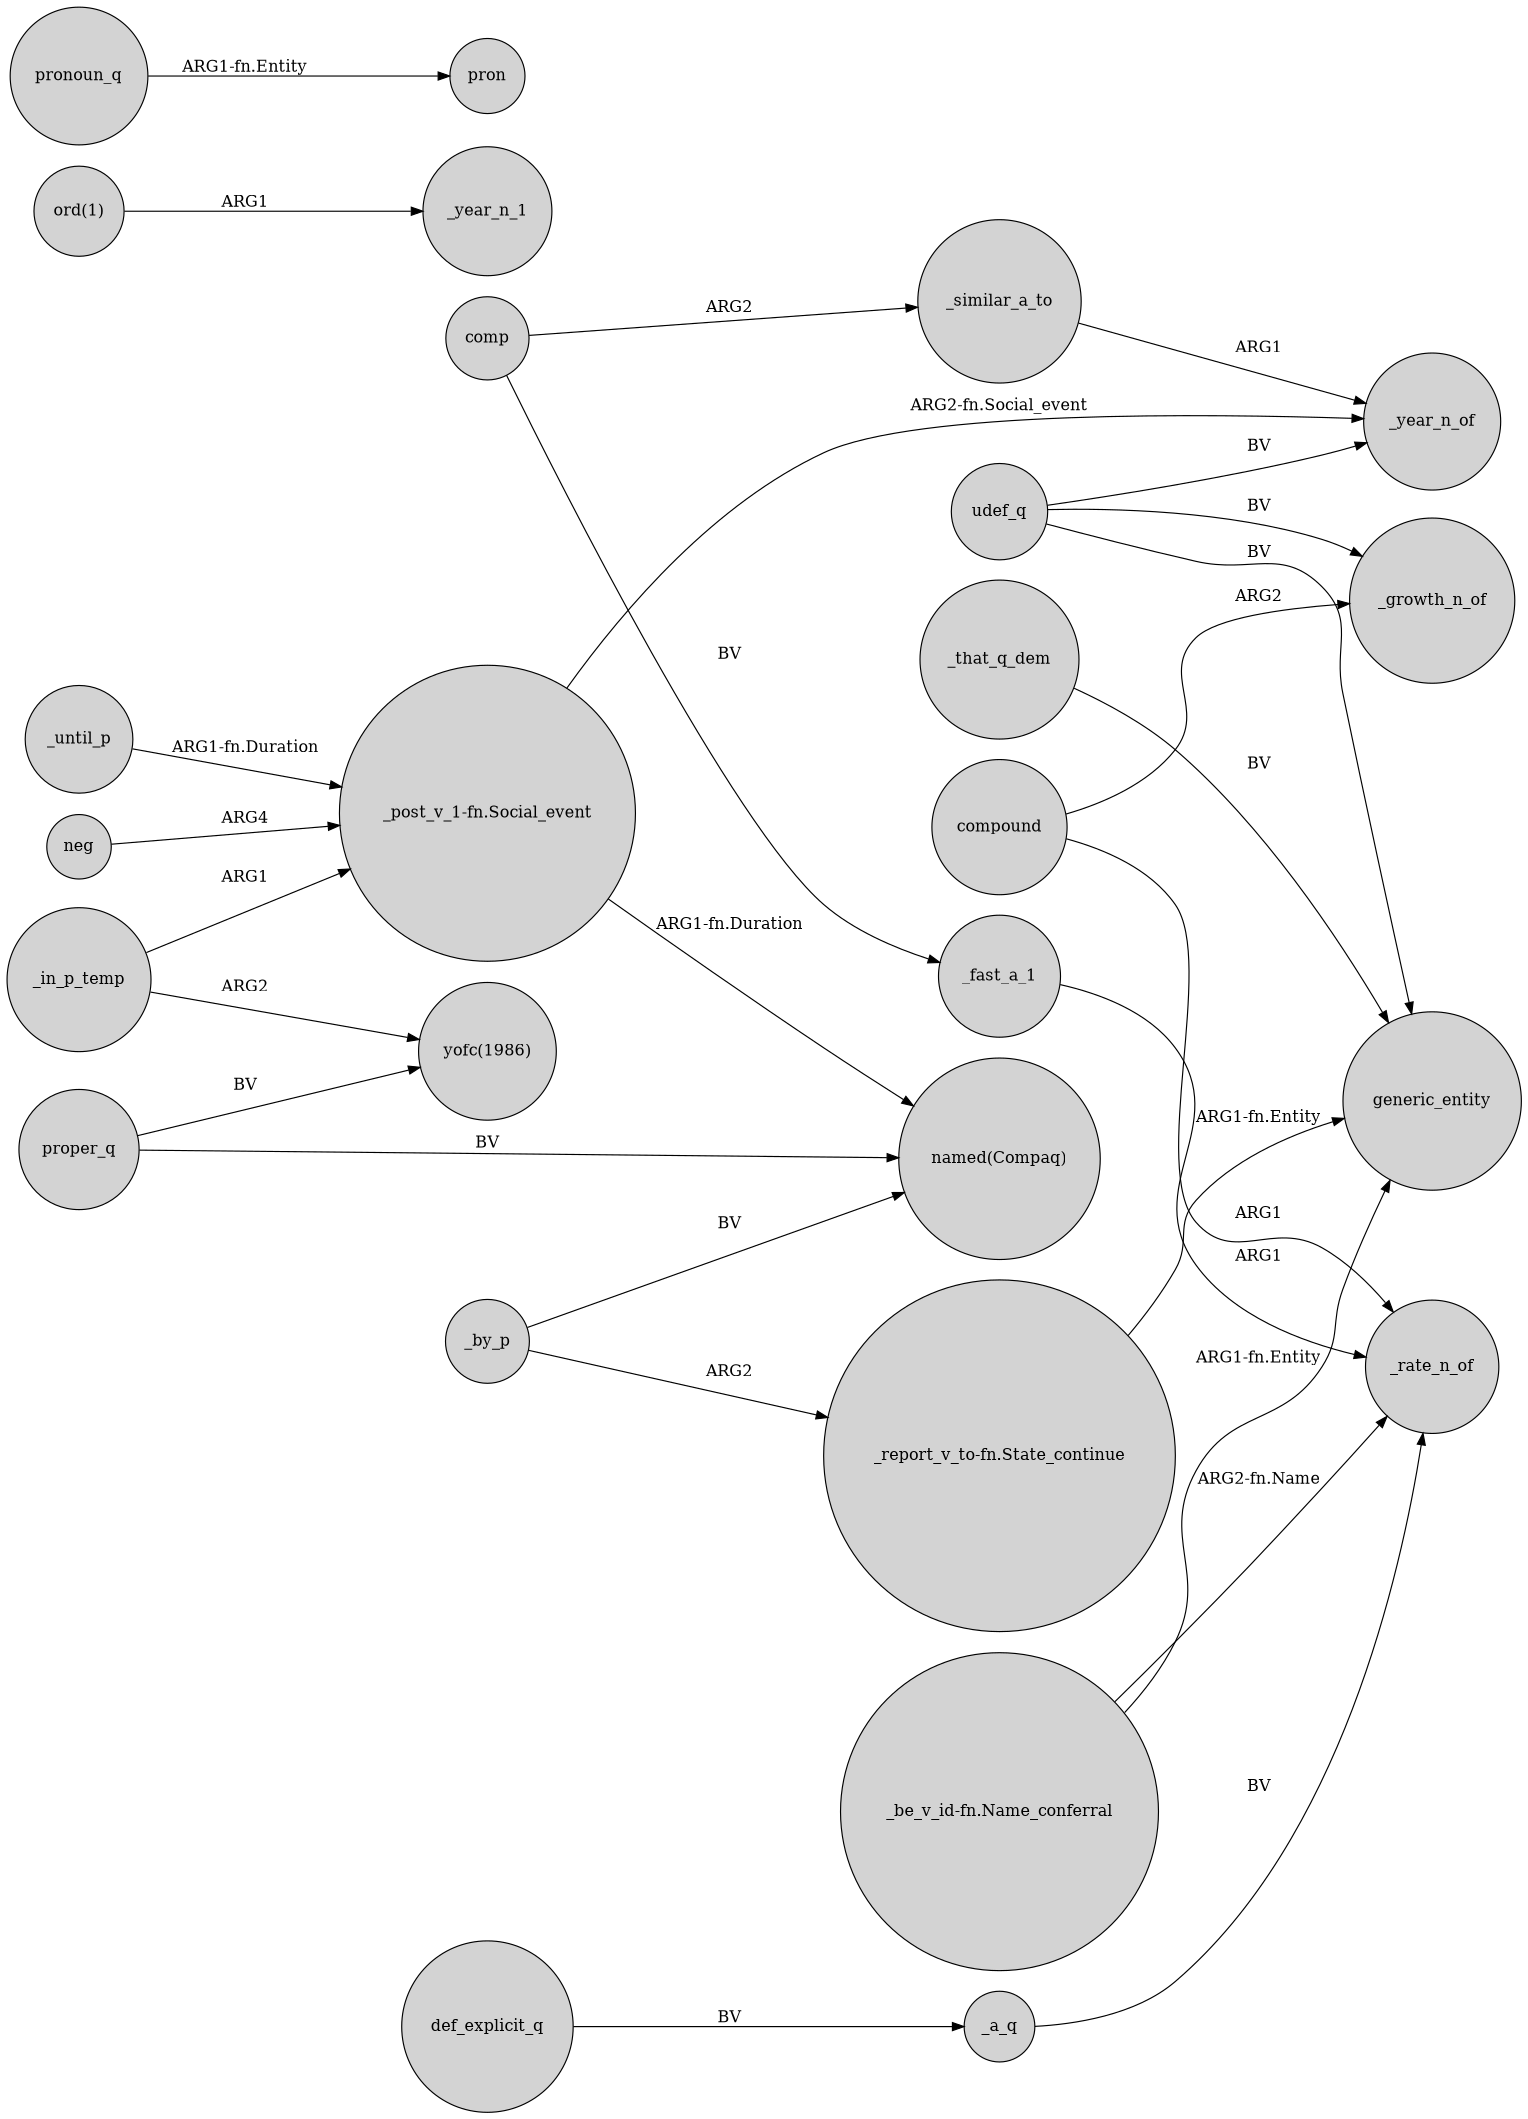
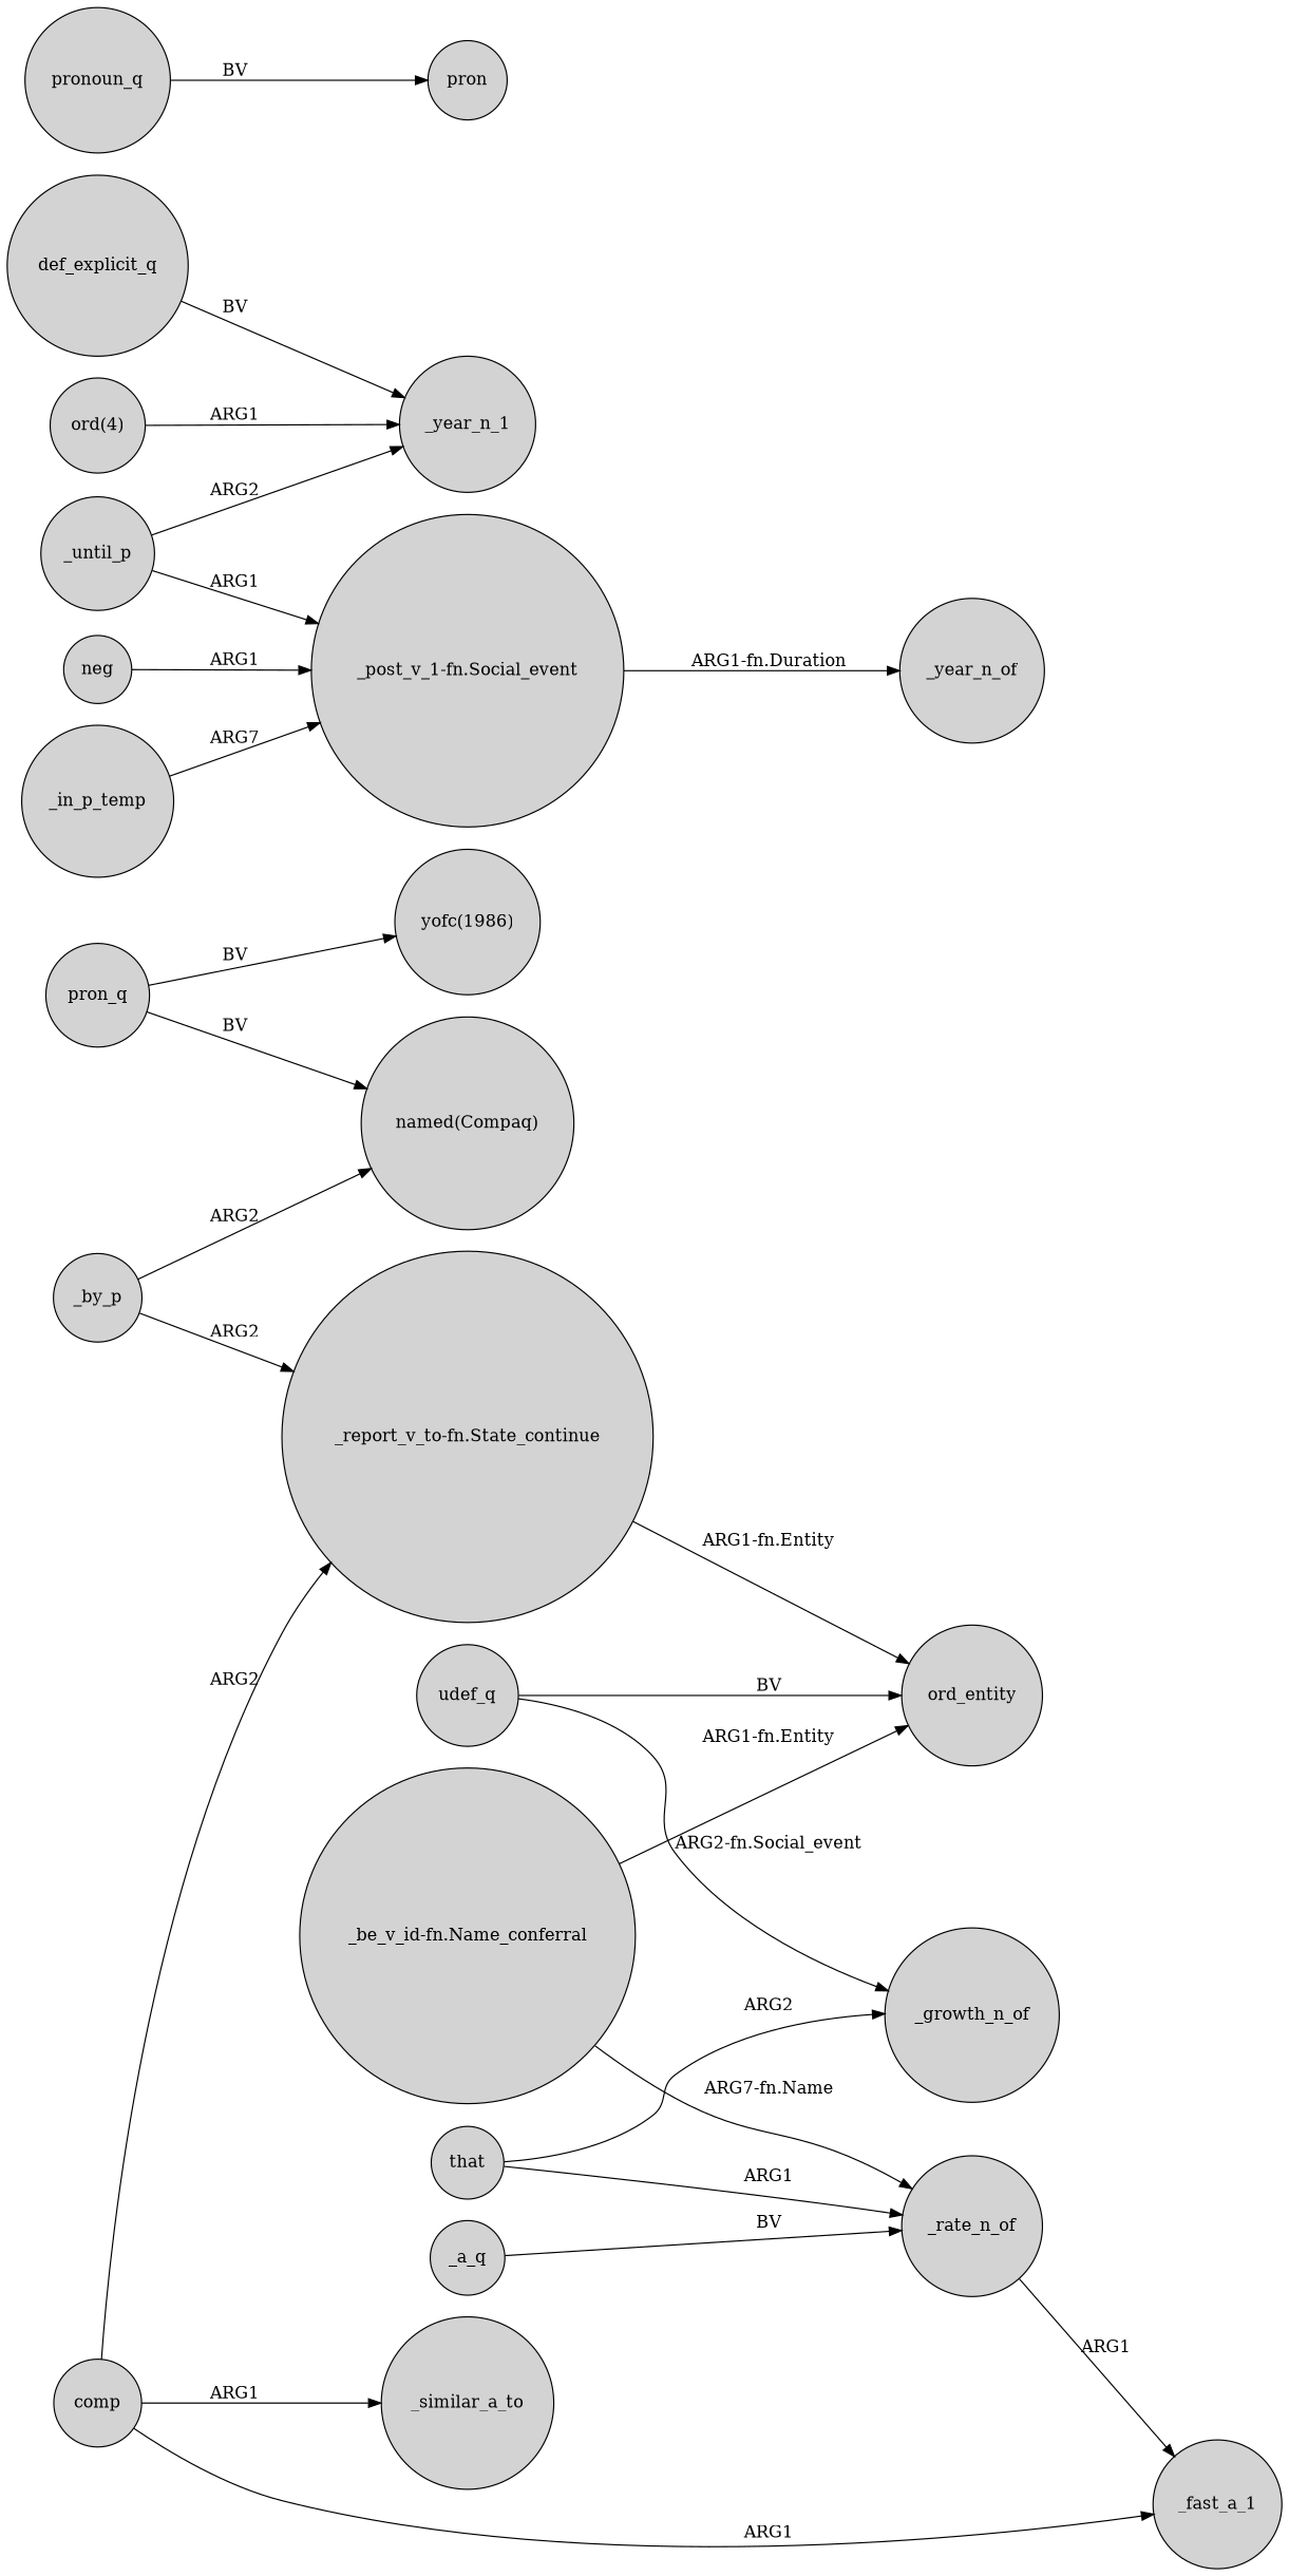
  digraph {
    rankdir=LR
    node [shape=circle style=filled]
    _by_p
    "named(Compaq)"
    "_report_v_to-fn.State_continue"
-   generic_entity
+   generic_entity [label=ord_entity]
    "_post_v_1-fn.Social_event"
    n6 [label=_year_n_of]
-   proper_q
+   proper_q [label=pron_q]
    "yofc(1986)"
    _until_p
    _year_n_1
    _in_p_temp
-   compound
+   compound [label=that]
    _rate_n_of
    _growth_n_of
    udef_q
    _similar_a_to
    def_explicit_q
    comp
    _fast_a_1
    pronoun_q
    pron
-   "ord(4)" [label="ord(1)"]
+   "ord(4)"
    "_be_v_id-fn.Name_conferral"
    neg
-   _that_q_dem
    _a_q
-   _by_p -> "named(Compaq)" [label=BV]
+   _by_p -> "named(Compaq)" [label=ARG2]
    _by_p -> "_report_v_to-fn.State_continue" [label=ARG2]
    "_report_v_to-fn.State_continue" -> generic_entity [label="ARG1-fn.Entity"]
-   "_post_v_1-fn.Social_event" -> "named(Compaq)" [label="ARG1-fn.Duration"]
-   "_post_v_1-fn.Social_event" -> n6 [label="ARG2-fn.Social_event"]
+   "_post_v_1-fn.Social_event" -> n6 [label="ARG1-fn.Duration"]
    proper_q -> "named(Compaq)" [label=BV]
    proper_q -> "yofc(1986)" [label=BV]
-   _until_p -> "_post_v_1-fn.Social_event" [label="ARG1-fn.Duration"]
-   _in_p_temp -> "_post_v_1-fn.Social_event" [label=ARG1]
-   _in_p_temp -> "yofc(1986)" [label=ARG2]
+   _until_p -> "_post_v_1-fn.Social_event" [label=ARG1]
+   _until_p -> _year_n_1 [label=ARG2]
+   _in_p_temp -> "_post_v_1-fn.Social_event" [label=ARG7]
    compound -> _rate_n_of [label=ARG1]
    compound -> _growth_n_of [label=ARG2]
    udef_q -> generic_entity [label=BV]
-   udef_q -> n6 [label=BV]
-   udef_q -> _growth_n_of [label=BV]
-   _similar_a_to -> n6 [label=ARG1]
-   def_explicit_q -> _a_q [label=BV]
-   comp -> _similar_a_to [label=ARG2]
-   comp -> _fast_a_1 [label=BV]
-   _fast_a_1 -> _rate_n_of [label=ARG1]
-   pronoun_q -> pron [label="ARG1-fn.Entity"]
+   udef_q -> _growth_n_of [label="ARG2-fn.Social_event"]
+   def_explicit_q -> _year_n_1 [label=BV]
+   comp -> "_report_v_to-fn.State_continue" [label=ARG2]
+   comp -> _similar_a_to [label=ARG1]
+   comp -> _fast_a_1 [label=ARG1]
+   _rate_n_of -> _fast_a_1 [label=ARG1]
+   pronoun_q -> pron [label=BV]
    "ord(4)" -> _year_n_1 [label=ARG1]
    "_be_v_id-fn.Name_conferral" -> generic_entity [label="ARG1-fn.Entity"]
-   "_be_v_id-fn.Name_conferral" -> _rate_n_of [label="ARG2-fn.Name"]
-   neg -> "_post_v_1-fn.Social_event" [label=ARG4]
-   _that_q_dem -> generic_entity [label=BV]
+   "_be_v_id-fn.Name_conferral" -> _rate_n_of [label="ARG7-fn.Name"]
+   neg -> "_post_v_1-fn.Social_event" [label=ARG1]
    _a_q -> _rate_n_of [label=BV]
  }
